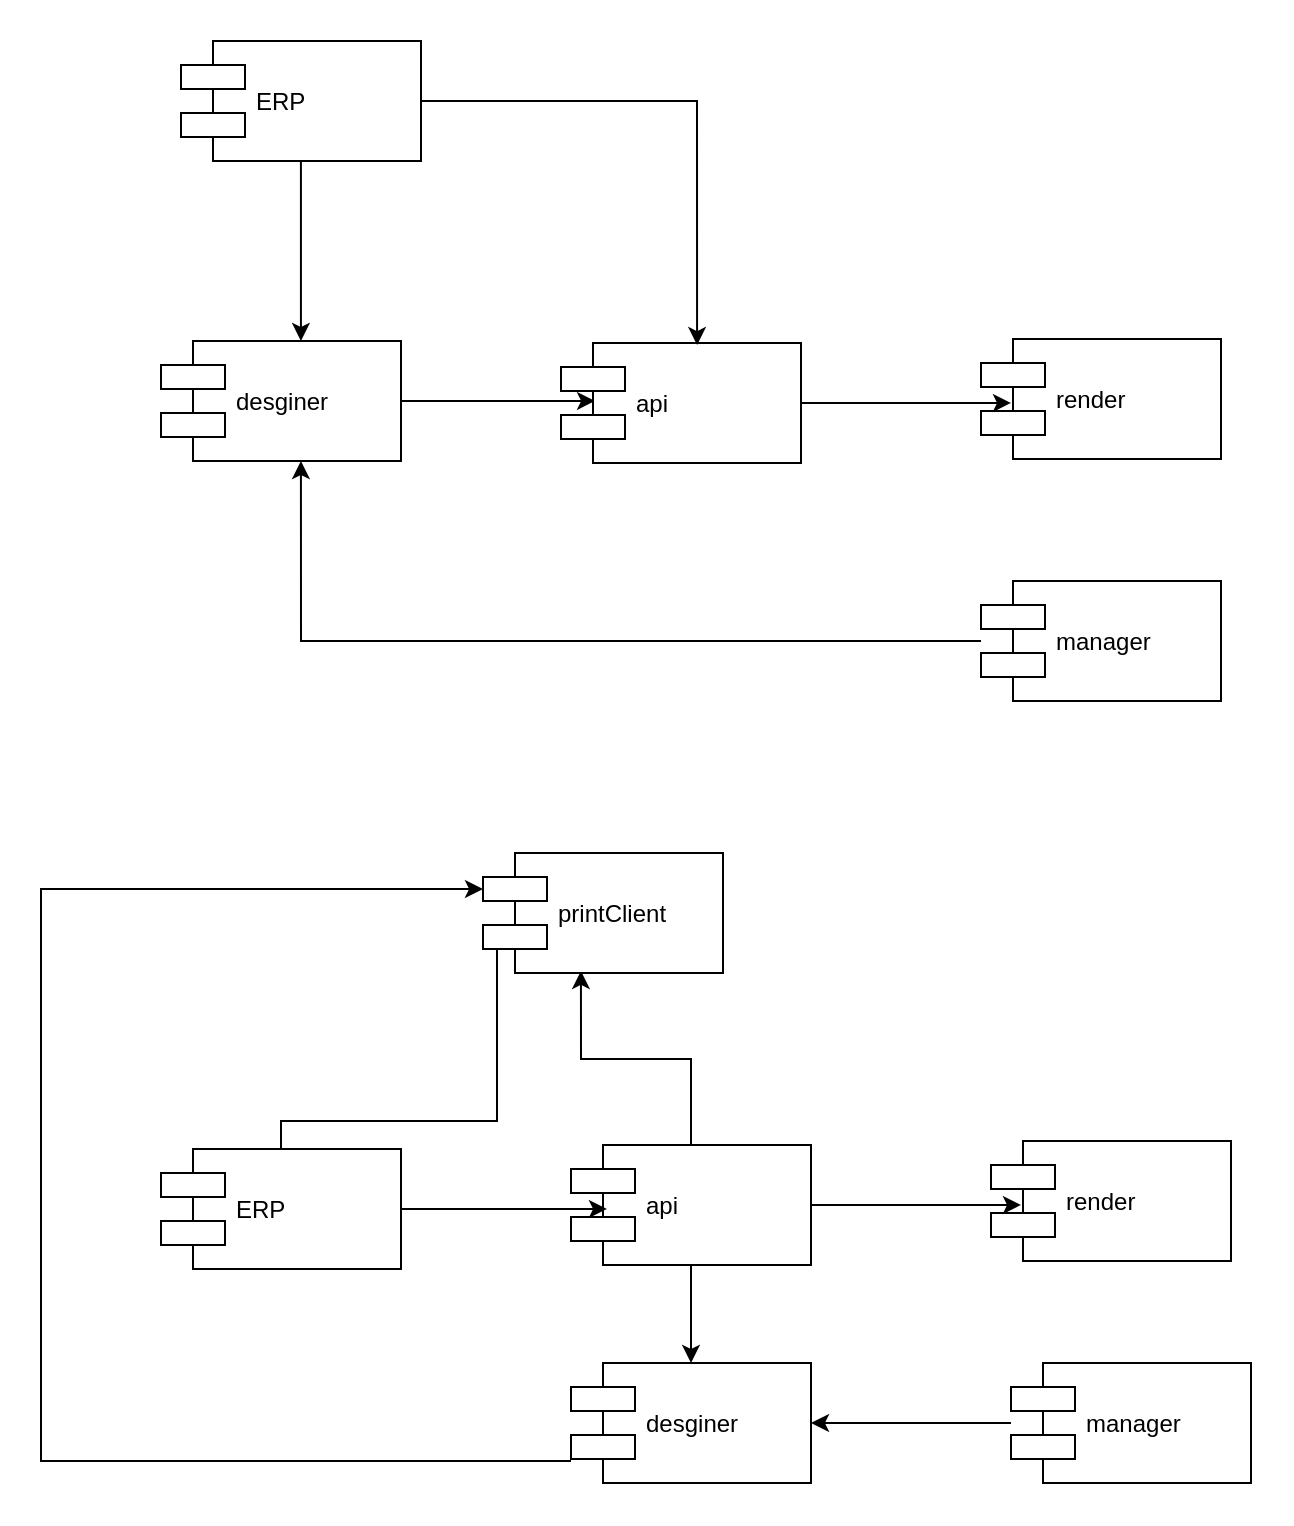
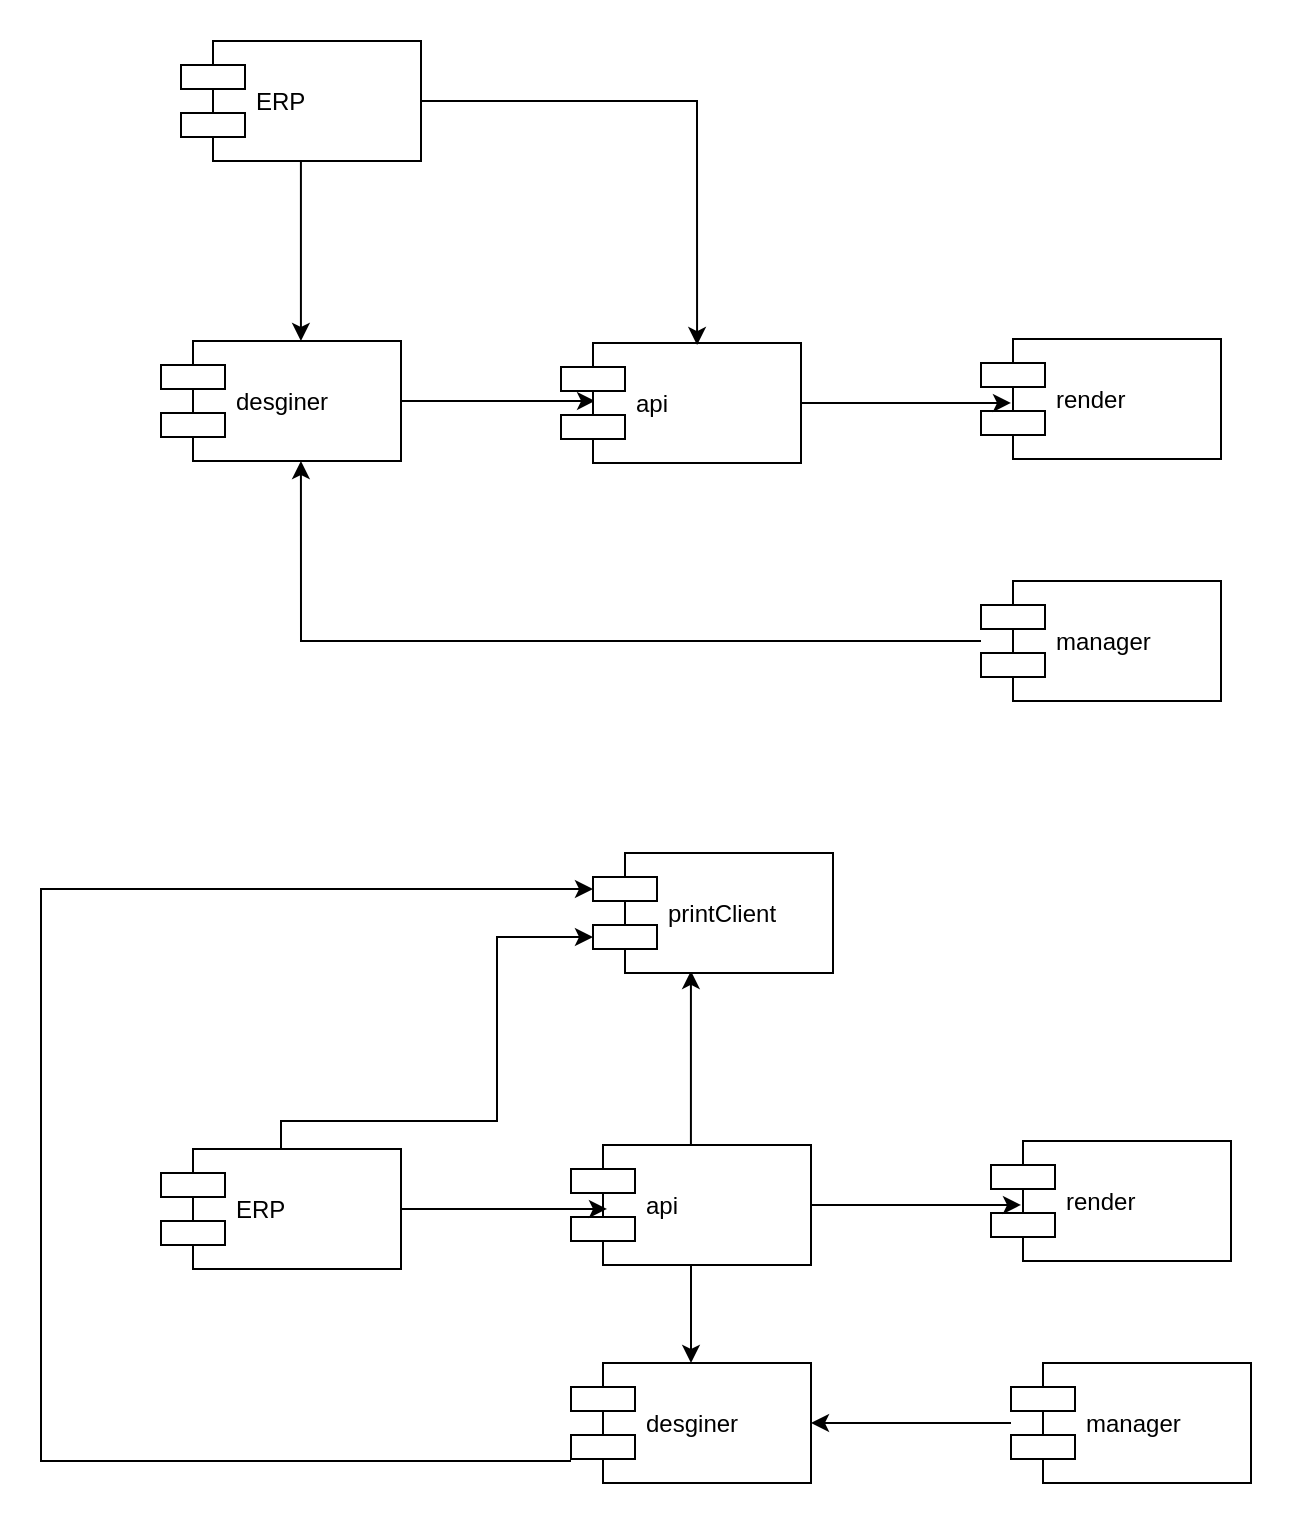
  <mxCell id="0" />
  <mxCell id="1" parent="0" />
  <mxCell id="2" style="edgeStyle=orthogonalEdgeStyle;rounded=0;orthogonalLoop=1;jettySize=auto;html=1;entryX=0.142;entryY=0.483;entryDx=0;entryDy=0;entryPerimeter=0;" parent="1" source="3" target="8" edge="1"><mxGeometry relative="1" as="geometry"><mxPoint x="280" y="200" as="targetPoint" /></mxGeometry></mxCell>
  <mxCell id="3" value="desginer" style="shape=component;align=left;spacingLeft=36;" parent="1" vertex="1"><mxGeometry x="80" y="170" width="120" height="60" as="geometry" /></mxCell>
  <mxCell id="4" style="edgeStyle=orthogonalEdgeStyle;rounded=0;orthogonalLoop=1;jettySize=auto;html=1;entryX=0.583;entryY=1;entryDx=0;entryDy=0;entryPerimeter=0;" parent="1" source="5" target="3" edge="1"><mxGeometry relative="1" as="geometry" /></mxCell>
  <mxCell id="5" value="manager" style="shape=component;align=left;spacingLeft=36;" parent="1" vertex="1"><mxGeometry x="490" y="290" width="120" height="60" as="geometry" /></mxCell>
  <mxCell id="6" value="render" style="shape=component;align=left;spacingLeft=36;" parent="1" vertex="1"><mxGeometry x="490" y="169" width="120" height="60" as="geometry" /></mxCell>
  <mxCell id="7" style="edgeStyle=orthogonalEdgeStyle;rounded=0;orthogonalLoop=1;jettySize=auto;html=1;entryX=0.125;entryY=0.533;entryDx=0;entryDy=0;entryPerimeter=0;" parent="1" source="8" target="6" edge="1"><mxGeometry relative="1" as="geometry" /></mxCell>
  <mxCell id="8" value="api" style="shape=component;align=left;spacingLeft=36;" parent="1" vertex="1"><mxGeometry x="280" y="171" width="120" height="60" as="geometry" /></mxCell>
  <mxCell id="9" style="edgeStyle=orthogonalEdgeStyle;rounded=0;orthogonalLoop=1;jettySize=auto;html=1;entryX=0.583;entryY=0;entryDx=0;entryDy=0;entryPerimeter=0;" parent="1" source="11" target="3" edge="1"><mxGeometry relative="1" as="geometry" /></mxCell>
  <mxCell id="10" style="edgeStyle=orthogonalEdgeStyle;rounded=0;orthogonalLoop=1;jettySize=auto;html=1;entryX=0.567;entryY=0.017;entryDx=0;entryDy=0;entryPerimeter=0;" parent="1" source="11" target="8" edge="1"><mxGeometry relative="1" as="geometry" /></mxCell>
  <mxCell id="11" value="ERP" style="shape=component;align=left;spacingLeft=36;" parent="1" vertex="1"><mxGeometry x="90" y="20" width="120" height="60" as="geometry" /></mxCell>
  <mxCell id="12" style="edgeStyle=orthogonalEdgeStyle;rounded=0;orthogonalLoop=1;jettySize=auto;html=1;entryX=1;entryY=0.5;entryDx=0;entryDy=0;" parent="1" source="13" target="23" edge="1"><mxGeometry relative="1" as="geometry" /></mxCell>
  <mxCell id="13" value="manager" style="shape=component;align=left;spacingLeft=36;" parent="1" vertex="1"><mxGeometry x="505" y="681" width="120" height="60" as="geometry" /></mxCell>
  <mxCell id="14" value="render" style="shape=component;align=left;spacingLeft=36;" parent="1" vertex="1"><mxGeometry x="495" y="570" width="120" height="60" as="geometry" /></mxCell>
  <mxCell id="15" style="edgeStyle=orthogonalEdgeStyle;rounded=0;orthogonalLoop=1;jettySize=auto;html=1;entryX=0.125;entryY=0.533;entryDx=0;entryDy=0;entryPerimeter=0;" parent="1" source="18" target="14" edge="1"><mxGeometry relative="1" as="geometry" /></mxCell>
  <mxCell id="16" style="edgeStyle=orthogonalEdgeStyle;rounded=0;orthogonalLoop=1;jettySize=auto;html=1;entryX=0.5;entryY=0;entryDx=0;entryDy=0;" parent="1" source="18" target="23" edge="1"><mxGeometry relative="1" as="geometry" /></mxCell>
  <mxCell id="17" style="edgeStyle=orthogonalEdgeStyle;rounded=0;orthogonalLoop=1;jettySize=auto;html=1;entryX=0.408;entryY=0.983;entryDx=0;entryDy=0;entryPerimeter=0;" parent="1" source="18" target="24" edge="1"><mxGeometry relative="1" as="geometry" /></mxCell>
  <mxCell id="18" value="api" style="shape=component;align=left;spacingLeft=36;" parent="1" vertex="1"><mxGeometry x="285" y="572" width="120" height="60" as="geometry" /></mxCell>
  <mxCell id="19" style="edgeStyle=orthogonalEdgeStyle;rounded=0;orthogonalLoop=1;jettySize=auto;html=1;entryX=0.15;entryY=0.533;entryDx=0;entryDy=0;entryPerimeter=0;" parent="1" source="21" target="18" edge="1"><mxGeometry relative="1" as="geometry" /></mxCell>
  <mxCell id="20" style="edgeStyle=orthogonalEdgeStyle;rounded=0;orthogonalLoop=1;jettySize=auto;html=1;entryX=0;entryY=0.7;entryDx=0;entryDy=0;" parent="1" source="21" target="24" edge="1"><mxGeometry relative="1" as="geometry"><Array as="points"><mxPoint x="140" y="560" /><mxPoint x="248" y="560" /><mxPoint x="248" y="468" /></Array></mxGeometry></mxCell>
  <mxCell id="21" value="ERP" style="shape=component;align=left;spacingLeft=36;" parent="1" vertex="1"><mxGeometry x="80" y="574" width="120" height="60" as="geometry" /></mxCell>
  <mxCell id="22" style="edgeStyle=orthogonalEdgeStyle;rounded=0;orthogonalLoop=1;jettySize=auto;html=1;entryX=0;entryY=0.3;entryDx=0;entryDy=0;" parent="1" source="23" target="24" edge="1"><mxGeometry relative="1" as="geometry"><Array as="points"><mxPoint x="20" y="730" /><mxPoint x="20" y="444" /></Array></mxGeometry></mxCell>
  <mxCell id="23" value="desginer" style="shape=component;align=left;spacingLeft=36;" parent="1" vertex="1"><mxGeometry x="285" y="681" width="120" height="60" as="geometry" /></mxCell>
- <mxCell id="24" value="printClient" style="shape=component;align=left;spacingLeft=36;" parent="1" vertex="1"><mxGeometry x="241" y="426" width="120" height="60" as="geometry" /></mxCell>
+ <mxCell id="24" value="printClient" style="shape=component;align=left;spacingLeft=36;" parent="1" vertex="1"><mxGeometry x="296" y="426" width="120" height="60" as="geometry" /></mxCell>
